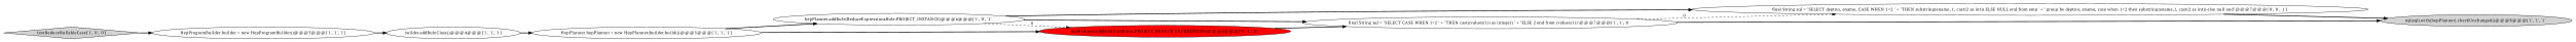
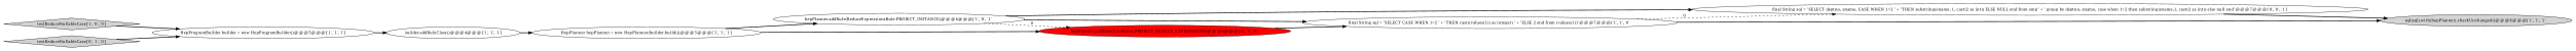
  digraph {
    fontname="PT Serif"
    rankdir=LR
    node [fillcolor=white fontname="PT Serif" shape=ellipse style=filled]
    edge [fontname="PT Serif" style=bold]
    n1 [label="HepProgramBuilder builder = new HepProgramBuilder()@@@3@@@['1', '1', '1']"]
    n2 [label="builder.addRuleClass()@@@4@@@['1', '1', '1']"]
    n3 [label="HepPlanner hepPlanner = new HepPlanner(builder.build())@@@5@@@['1', '1', '1']"]
    n4 [label="final String sql = \"SELECT deptno, ename, CASE WHEN 1=2 \" + \"THEN substring(ename, 1, cast(2 as int)) ELSE NULL end from emp\" + \" group by deptno, ename, case when 1=2 then substring(ename,1, cast(2 as int)) else null end\"@@@7@@@['0', '0', '1']"]
    n5 [fillcolor=lightgray label="sql(sql).with(hepPlanner).checkUnchanged()@@@8@@@['1', '1', '1']"]
    n6 [label="hepPlanner.addRule(ReduceExpressionsRule.PROJECT_INSTANCE)@@@6@@@['1', '0', '1']"]
    n7 [label="final String sql = \"SELECT CASE WHEN 1=2 \" + \"THEN cast((values(1)) as integer) \" + \"ELSE 2 end from (values(1))\"@@@7@@@['1', '1', '0']"]
    n8 [fillcolor=red label="hepPlanner.addRule(CoreRules.PROJECT_REDUCE_EXPRESSIONS)@@@6@@@['0', '1', '0']"]
    n9 [fillcolor=lightgray label="testReduceNullableCase['1', '0', '0']" shape=diamond]
+   n10 [fillcolor=lightgray label="testReduceNullableCase['0', '1', '0']" shape=diamond]
    n1 -> n2
    n2 -> n3
    n3 -> n6
    n3 -> n8
    n4 -> n5
    n6 -> n4
    n6 -> n7
    n6 -> n8 [label=0 style=dashed]
    n7 -> n4 [label=0 style=dashed]
    n7 -> n5
    n8 -> n7
    n9 -> n1
+   n10 -> n1
  }
